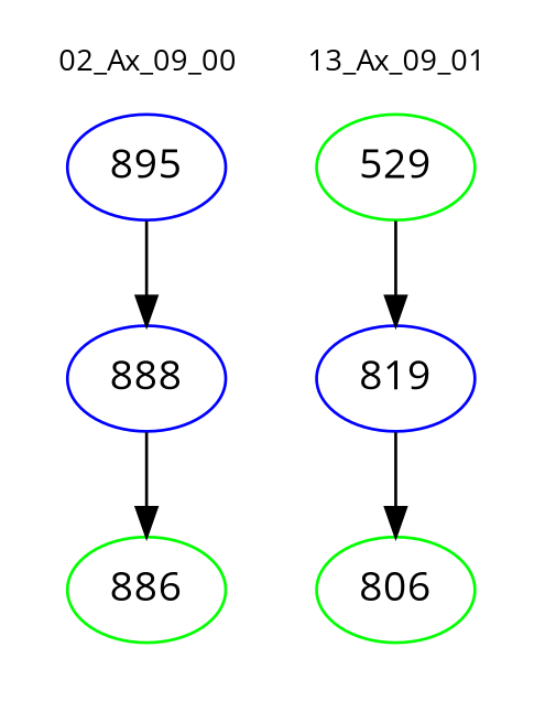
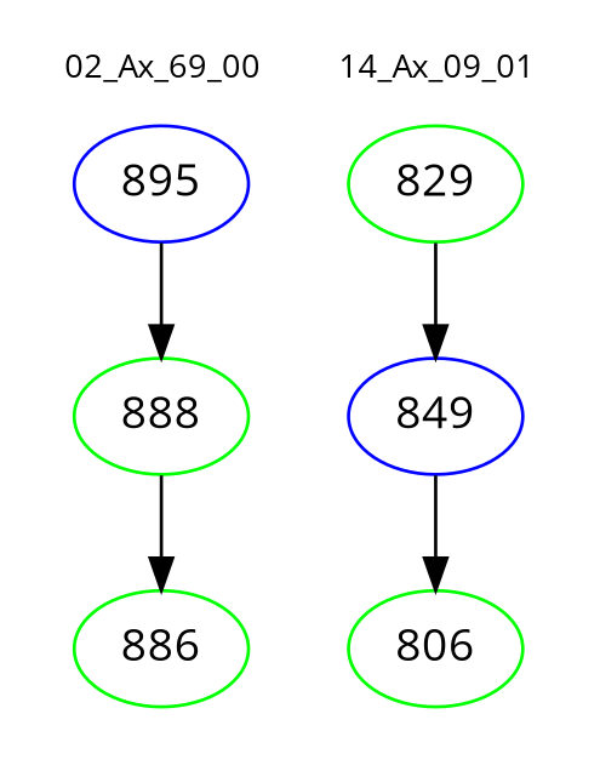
  digraph {
    fontname="Open Sans"
    node [color=blue fontname="Open Sans"]
    edge [color=black fontname="Open Sans"]
    n1 [label=895]
-   n2 [label=888]
+   n2 [color=green label=888]
    n3 [color=green label=886]
-   n4 [color=green label=529]
-   n5 [label=819]
+   n4 [color=green label=829]
+   n5 [label=849]
    n6 [color=green label=806]
    subgraph cluster_1 {
      color=white
      fontsize=10
-     label="02_Ax_09_00"
+     label="02_Ax_69_00"
      n1
      n2
      n3
    }
    subgraph cluster_2 {
      color=white
      fontsize=10
-     label="13_Ax_09_01"
+     label="14_Ax_09_01"
      n4
      n5
      n6
    }
    n1 -> n2
    n2 -> n3
    n4 -> n5
    n5 -> n6
  }
